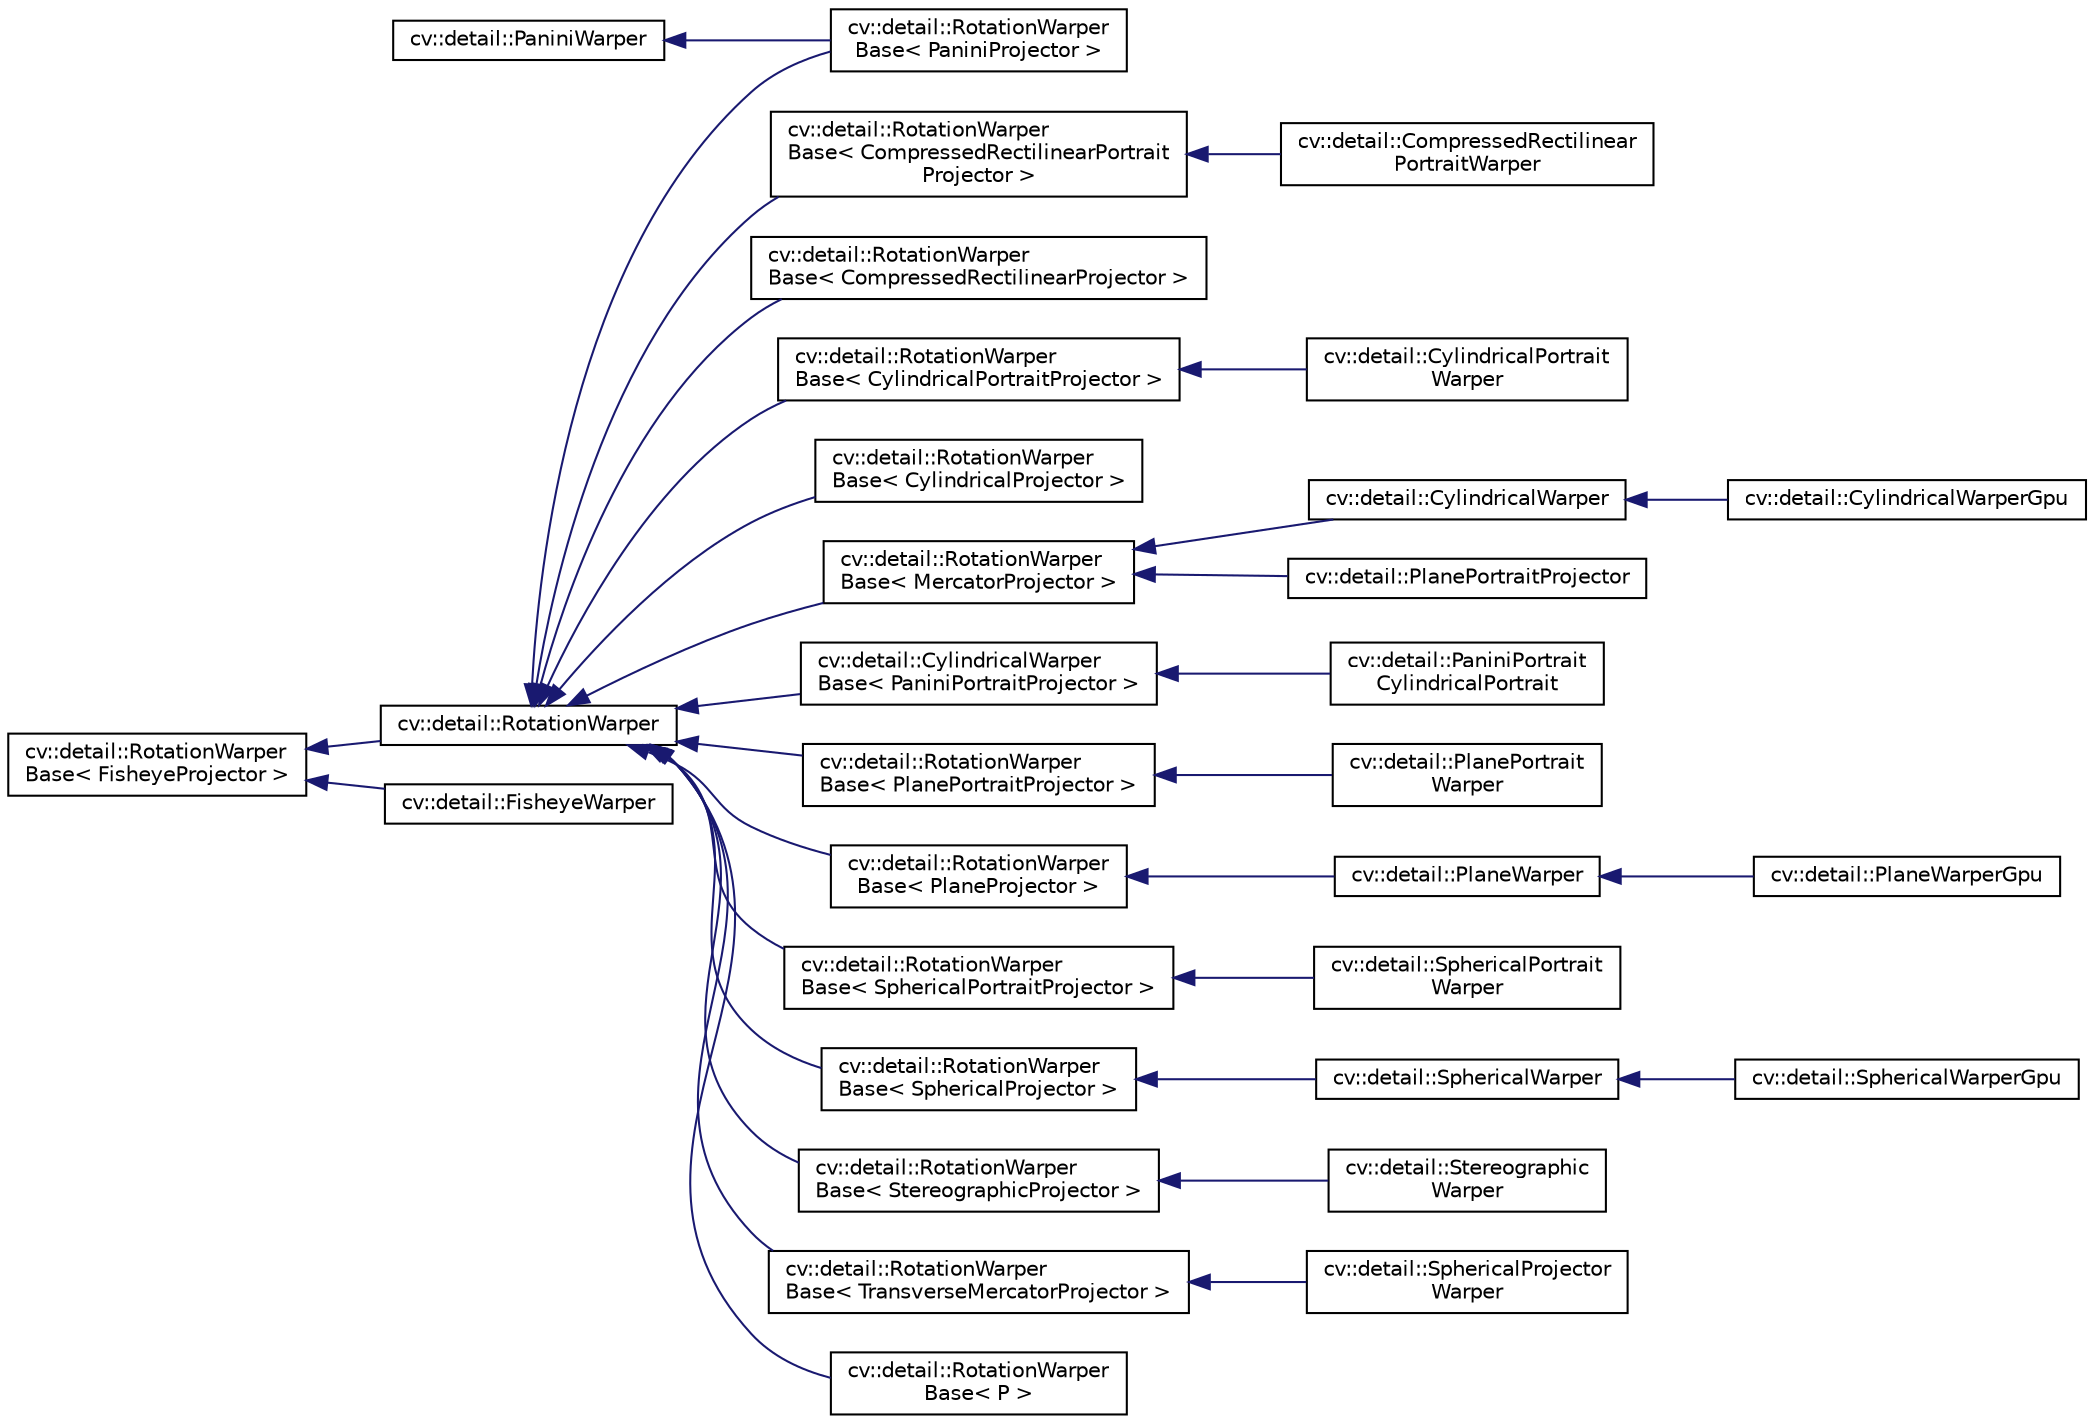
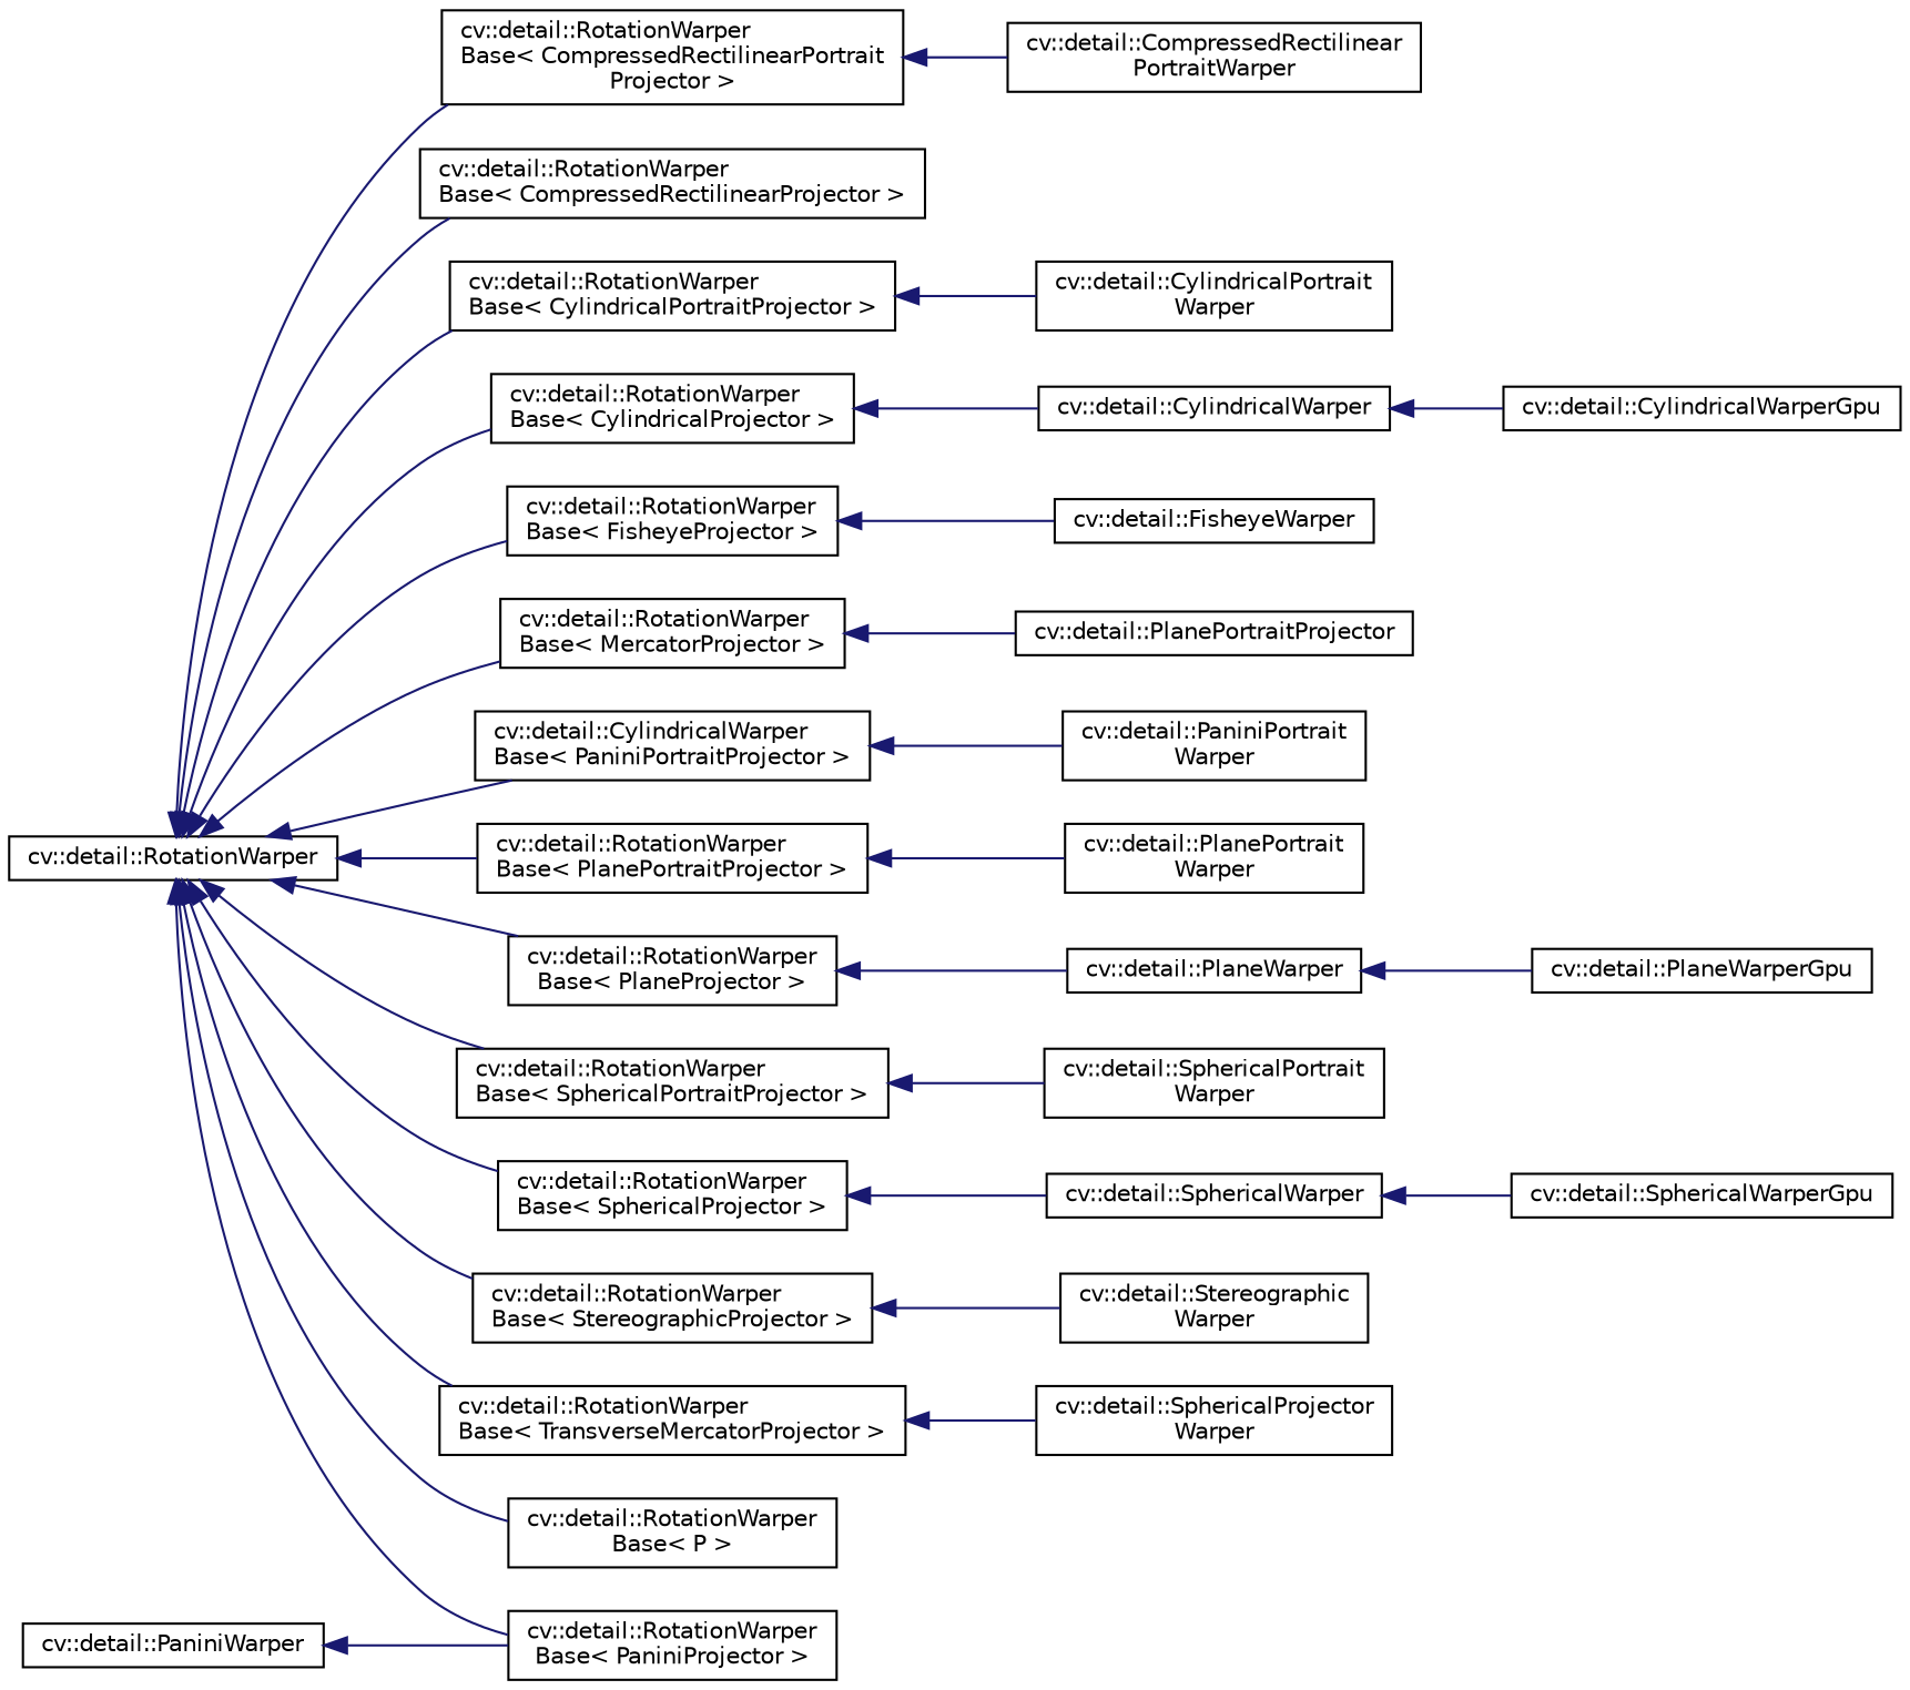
  digraph {
    rankdir=LR
    node [color=black fillcolor=white fontname=Helvetica fontsize=10 shape=record style=filled]
    edge [color=midnightblue dir=back fontname=Helvetica fontsize=10 labelfontname=Helvetica labelfontsize=10 style=solid]
    n1 [height=0.2 label="cv::detail::RotationWarper" width=0.4]
    n2 [height=0.2 label="cv::detail::RotationWarper\lBase\< CompressedRectilinearPortrait\lProjector \>" width=0.4]
    n3 [height=0.2 label="cv::detail::RotationWarper\lBase\< CompressedRectilinearProjector \>" width=0.4]
    n4 [height=0.2 label="cv::detail::RotationWarper\lBase\< CylindricalPortraitProjector \>" width=0.4]
    n5 [height=0.2 label="cv::detail::RotationWarper\lBase\< CylindricalProjector \>" width=0.4]
    n6 [height=0.2 label="cv::detail::RotationWarper\lBase\< FisheyeProjector \>" width=0.4]
    n7 [height=0.2 label="cv::detail::RotationWarper\lBase\< MercatorProjector \>" width=0.4]
    n8 [height=0.2 label="cv::detail::CylindricalWarper\lBase\< PaniniPortraitProjector \>" width=0.4]
    n9 [height=0.2 label="cv::detail::RotationWarper\lBase\< PaniniProjector \>" width=0.4]
    n10 [height=0.2 label="cv::detail::RotationWarper\lBase\< PlanePortraitProjector \>" width=0.4]
    n11 [height=0.2 label="cv::detail::RotationWarper\lBase\< PlaneProjector \>" width=0.4]
    n12 [height=0.2 label="cv::detail::RotationWarper\lBase\< SphericalPortraitProjector \>" width=0.4]
    n13 [height=0.2 label="cv::detail::RotationWarper\lBase\< SphericalProjector \>" width=0.4]
    n14 [height=0.2 label="cv::detail::RotationWarper\lBase\< StereographicProjector \>" width=0.4]
    n15 [height=0.2 label="cv::detail::RotationWarper\lBase\< TransverseMercatorProjector \>" width=0.4]
    n16 [height=0.2 label="cv::detail::RotationWarper\lBase\< P \>" width=0.4]
    n17 [height=0.2 label="cv::detail::CompressedRectilinear\lPortraitWarper" width=0.4]
    n18 [height=0.2 label="cv::detail::CylindricalPortrait\lWarper" width=0.4]
    n19 [height=0.2 label="cv::detail::CylindricalWarper" width=0.4]
    n20 [height=0.2 label="cv::detail::FisheyeWarper" width=0.4]
    n21 [height=0.2 label="cv::detail::PlanePortraitProjector" width=0.4]
-   n22 [height=0.2 label="cv::detail::PaniniPortrait\lCylindricalPortrait" width=0.4]
+   n22 [height=0.2 label="cv::detail::PaniniPortrait\lWarper" width=0.4]
    n23 [height=0.2 label="cv::detail::PlanePortrait\lWarper" width=0.4]
    n24 [height=0.2 label="cv::detail::PlaneWarper" width=0.4]
    n25 [height=0.2 label="cv::detail::SphericalPortrait\lWarper" width=0.4]
    n26 [height=0.2 label="cv::detail::SphericalWarper" width=0.4]
    n27 [height=0.2 label="cv::detail::Stereographic\lWarper" width=0.4]
    n28 [height=0.2 label="cv::detail::SphericalProjector\lWarper" width=0.4]
    n29 [height=0.2 label="cv::detail::CylindricalWarperGpu" width=0.4]
    n30 [height=0.2 label="cv::detail::PaniniWarper" width=0.4]
    n31 [height=0.2 label="cv::detail::PlaneWarperGpu" width=0.4]
    n32 [height=0.2 label="cv::detail::SphericalWarperGpu" width=0.4]
    n1 -> n2
    n1 -> n3
    n1 -> n4
    n1 -> n5
-   n6 -> n1
+   n1 -> n6
    n1 -> n7
    n1 -> n8
    n1 -> n9
    n1 -> n10
    n1 -> n11
    n1 -> n12
    n1 -> n13
    n1 -> n14
    n1 -> n15
    n1 -> n16
    n2 -> n17
    n4 -> n18
-   n7 -> n19
+   n5 -> n19
    n6 -> n20
    n7 -> n21
    n8 -> n22
    n10 -> n23
    n11 -> n24
    n12 -> n25
    n13 -> n26
    n14 -> n27
    n15 -> n28
    n19 -> n29
    n24 -> n31
    n26 -> n32
    n30 -> n9
  }
